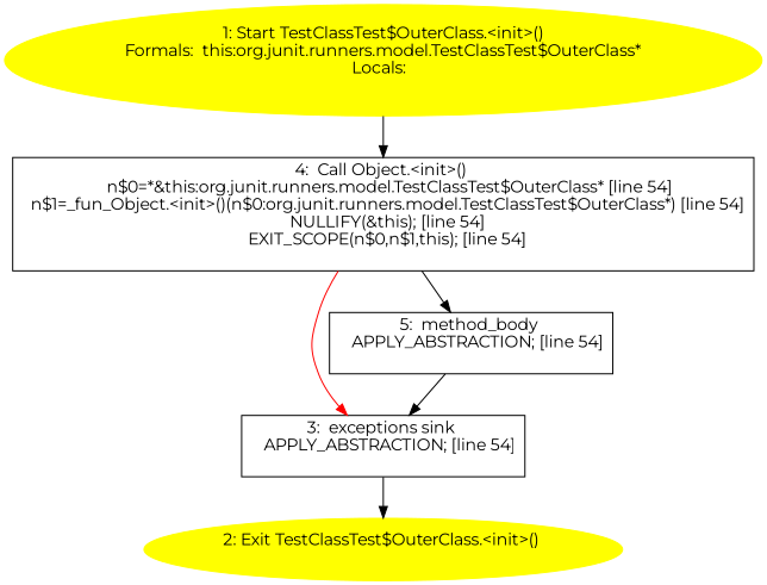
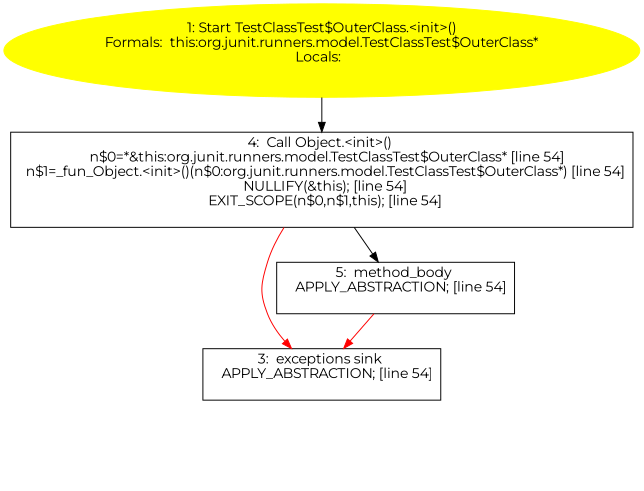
  digraph {
    fontname=Montserrat
    node [fontname=Montserrat shape=box]
    edge [fontname=Montserrat]
    n1 [color=yellow label="1: Start TestClassTest$OuterClass.<init>()\nFormals:  this:org.junit.runners.model.TestClassTest$OuterClass*\nLocals:  \n  " style=filled shape=""]
    n2 [label="4:  Call Object.<init>() \n   n$0=*&this:org.junit.runners.model.TestClassTest$OuterClass* [line 54]\n  n$1=_fun_Object.<init>()(n$0:org.junit.runners.model.TestClassTest$OuterClass*) [line 54]\n  NULLIFY(&this); [line 54]\n  EXIT_SCOPE(n$0,n$1,this); [line 54]\n "]
    n3 [label="3:  exceptions sink \n   APPLY_ABSTRACTION; [line 54]\n "]
    n4 [label="5:  method_body \n   APPLY_ABSTRACTION; [line 54]\n "]
-   n5 [color=yellow label="2: Exit TestClassTest$OuterClass.<init>() \n  " style=filled shape=""]
    n1 -> n2
    n2 -> n3 [color=red]
    n2 -> n4
-   n3 -> n5
-   n4 -> n3 [color=black]
+   n4 -> n3 [color=red]
  }
